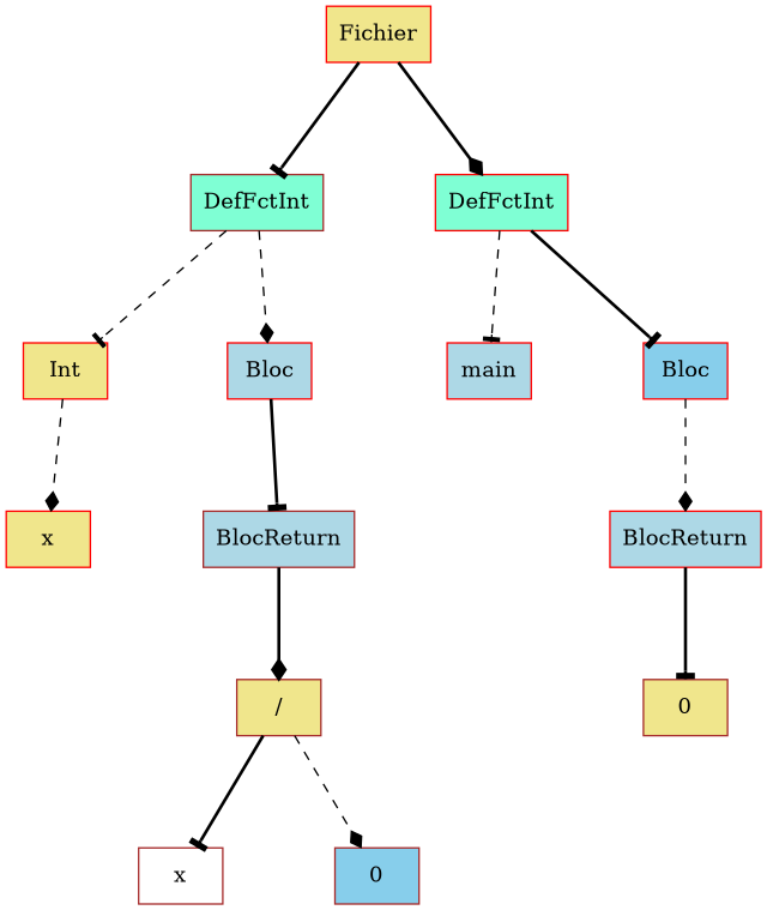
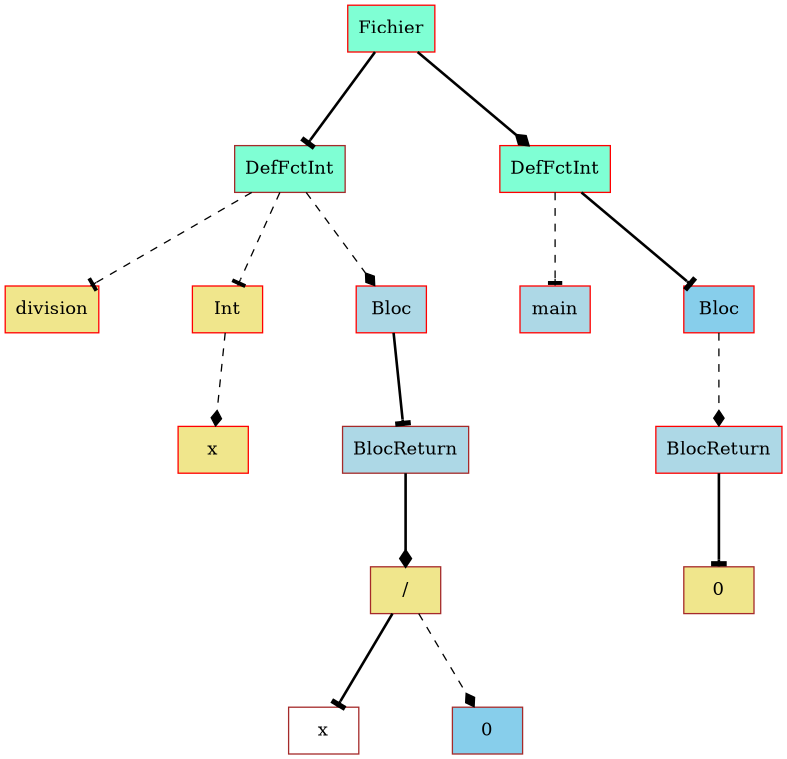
  digraph {
    nodesep=1
    ranksep=1
    node [color=red fillcolor=khaki shape=box style=filled]
    edge [arrowhead=tee style=bold]
-   n1 [label=Fichier]
+   n1 [fillcolor=aquamarine label=Fichier]
    n2 [color=brown fillcolor=aquamarine label=DefFctInt]
    n3 [fillcolor=aquamarine label=DefFctInt]
+   n4 [label=division]
    n5 [label=Int]
    n6 [fillcolor=lightblue label=Bloc]
    n7 [fillcolor=lightblue label=main]
    n8 [fillcolor=skyblue label=Bloc]
    n9 [label=x]
    n10 [color=brown fillcolor=lightblue label=BlocReturn]
    n11 [color=brown label="/"]
    n12 [color=brown fillcolor=white label=x]
    n13 [color=brown fillcolor=skyblue label=0]
    n14 [fillcolor=lightblue label=BlocReturn]
    n15 [color=brown label=0]
    n1 -> n2
    n1 -> n3 [arrowhead=diamond]
+   n2 -> n4 [style=dashed]
    n2 -> n5 [style=dashed]
    n2 -> n6 [arrowhead=diamond style=dashed]
    n3 -> n7 [style=dashed]
    n3 -> n8
    n5 -> n9 [arrowhead=diamond style=dashed]
    n6 -> n10
    n8 -> n14 [arrowhead=diamond style=dashed]
    n10 -> n11 [arrowhead=diamond]
    n11 -> n12
    n11 -> n13 [arrowhead=diamond style=dashed]
    n14 -> n15
  }
